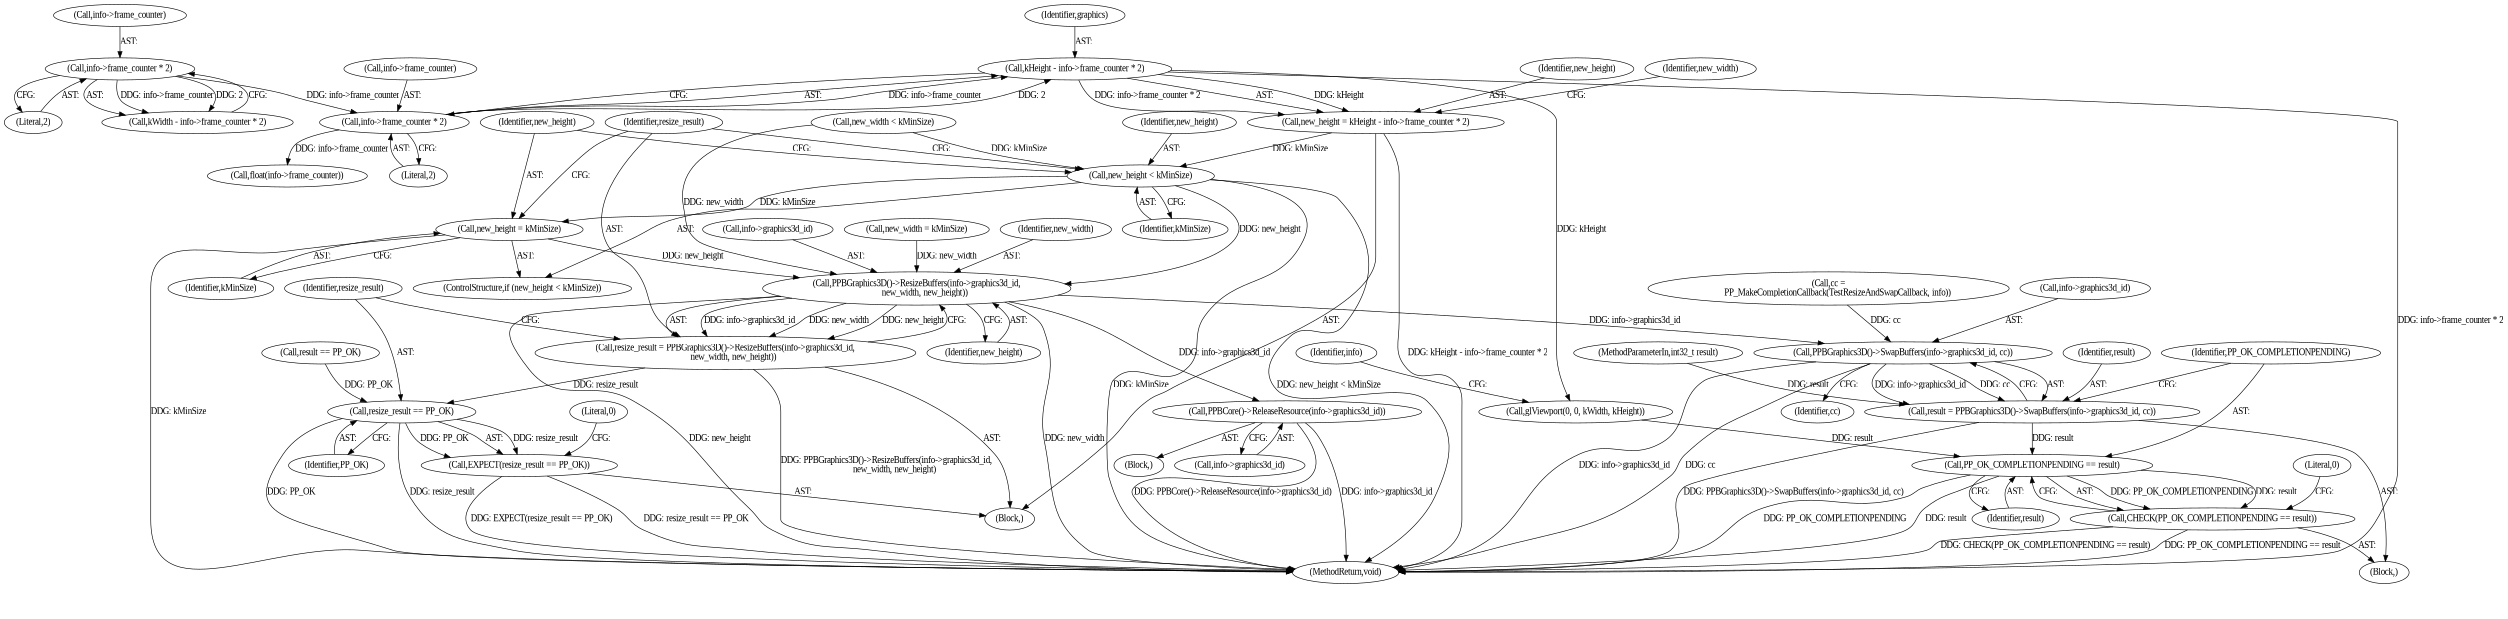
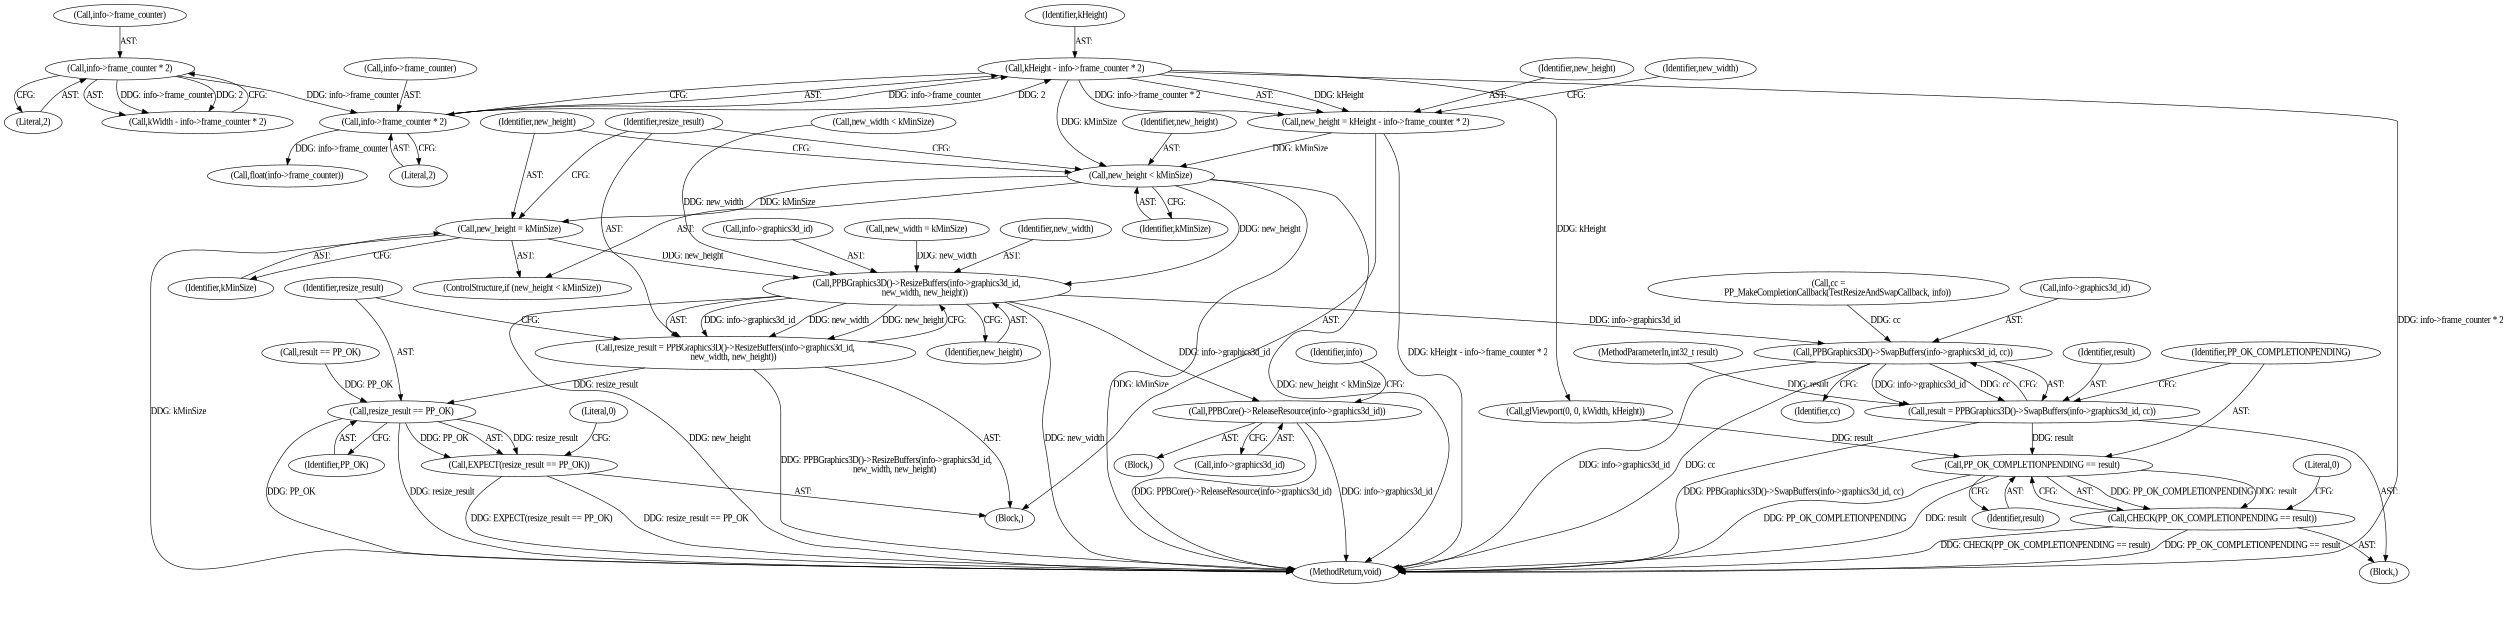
  digraph {
    fontname="Liberation Serif"
    node [fontname="Liberation Serif"]
    edge [fontname="Liberation Serif"]
    n1 [label="(Call,new_height = kHeight - info->frame_counter * 2)"]
    n2 [label="(Call,new_height < kMinSize)"]
    n3 [label="(Block,)"]
    n4 [label="(MethodReturn,void)"]
    n5 [label="(Call,kHeight - info->frame_counter * 2)"]
    n6 [label="(Call,info->frame_counter * 2)"]
    n7 [label="(Call,glViewport(0, 0, kWidth, kHeight))"]
    n8 [label="(Call,new_height = kMinSize)"]
    n9 [label="(Call,PPBGraphics3D()->ResizeBuffers(info->graphics3d_id,\n       new_width, new_height))"]
    n10 [label="(ControlStructure,if (new_height < kMinSize))"]
    n11 [label="(Identifier,kMinSize)"]
    n12 [label="(Literal,2)"]
    n13 [label="(Call,float(info->frame_counter))"]
    n14 [label="(Call,PP_OK_COMPLETIONPENDING == result)"]
    n15 [label="(Call,info->frame_counter * 2)"]
    n16 [label="(Literal,2)"]
    n17 [label="(Call,kWidth - info->frame_counter * 2)"]
    n18 [label="(Identifier,kMinSize)"]
    n19 [label="(Call,resize_result = PPBGraphics3D()->ResizeBuffers(info->graphics3d_id,\n       new_width, new_height))"]
    n20 [label="(Call,PPBGraphics3D()->SwapBuffers(info->graphics3d_id, cc))"]
    n21 [label="(Call,PPBCore()->ReleaseResource(info->graphics3d_id))"]
    n22 [label="(Identifier,new_height)"]
    n23 [label="(Call,resize_result == PP_OK)"]
    n24 [label="(Call,result = PPBGraphics3D()->SwapBuffers(info->graphics3d_id, cc))"]
    n25 [label="(Identifier,cc)"]
    n26 [label="(Block,)"]
    n27 [label="(Call,info->graphics3d_id)"]
    n28 [label="(Call,EXPECT(resize_result == PP_OK))"]
    n29 [label="(Identifier,PP_OK)"]
    n30 [label="(Block,)"]
    n31 [label="(Call,CHECK(PP_OK_COMPLETIONPENDING == result))"]
    n32 [label="(Identifier,result)"]
    n33 [label="(Call,info->graphics3d_id)"]
    n34 [label="(Identifier,new_height)"]
    n35 [label="(Call,result == PP_OK)"]
    n36 [label="(Literal,0)"]
    n37 [label="(Identifier,new_width)"]
    n38 [label="(Identifier,new_width)"]
    n39 [label="(Call,info->frame_counter)"]
    n40 [label="(Identifier,new_height)"]
    n41 [label="(Call,new_width < kMinSize)"]
    n42 [label="(Identifier,info)"]
    n43 [label="(Identifier,PP_OK_COMPLETIONPENDING)"]
    n44 [label="(Identifier,result)"]
    n45 [label="(Call,info->graphics3d_id)"]
    n46 [label="(Call,cc =\n        PP_MakeCompletionCallback(TestResizeAndSwapCallback, info))"]
    n47 [label="(MethodParameterIn,int32_t result)"]
-   n48 [label="(Identifier,graphics)"]
+   n48 [label="(Identifier,kHeight)"]
    n49 [label="(Literal,0)"]
    n50 [label="(Call,new_width = kMinSize)"]
    n51 [label="(Identifier,resize_result)"]
    n52 [label="(Identifier,new_height)"]
    n53 [label="(Identifier,resize_result)"]
    n54 [label="(Call,info->frame_counter)"]
    n1 -> n2 [label="DDG: kMinSize"]
    n1 -> n3 [label="AST: "]
    n1 -> n4 [label="DDG: kHeight - info->frame_counter * 2"]
    n2 -> n4 [label="DDG: new_height < kMinSize"]
    n2 -> n4 [label="DDG: kMinSize"]
    n2 -> n8 [label="DDG: kMinSize"]
    n2 -> n9 [label="DDG: new_height"]
    n2 -> n10 [label="AST: "]
    n2 -> n11 [label="CFG: "]
    n5 -> n1 [label="AST: "]
    n5 -> n1 [label="DDG: kHeight"]
    n5 -> n1 [label="DDG: info->frame_counter * 2"]
    n5 -> n4 [label="DDG: info->frame_counter * 2"]
    n5 -> n6 [label="CFG: "]
    n5 -> n7 [label="DDG: kHeight"]
    n6 -> n5 [label="AST: "]
    n6 -> n5 [label="DDG: info->frame_counter"]
    n6 -> n5 [label="DDG: 2"]
    n6 -> n12 [label="CFG: "]
    n6 -> n13 [label="DDG: info->frame_counter"]
    n7 -> n14 [label="DDG: result"]
    n8 -> n4 [label="DDG: kMinSize"]
    n8 -> n9 [label="DDG: new_height"]
    n8 -> n10 [label="AST: "]
    n8 -> n18 [label="CFG: "]
    n9 -> n4 [label="DDG: new_height"]
    n9 -> n4 [label="DDG: new_width"]
    n9 -> n19 [label="AST: "]
    n9 -> n19 [label="DDG: info->graphics3d_id"]
    n9 -> n19 [label="DDG: new_width"]
    n9 -> n19 [label="DDG: new_height"]
    n9 -> n20 [label="DDG: info->graphics3d_id"]
    n9 -> n21 [label="DDG: info->graphics3d_id"]
    n9 -> n22 [label="CFG: "]
    n11 -> n2 [label="AST: "]
    n12 -> n6 [label="AST: "]
    n14 -> n4 [label="DDG: PP_OK_COMPLETIONPENDING"]
    n14 -> n4 [label="DDG: result"]
    n14 -> n31 [label="AST: "]
    n14 -> n31 [label="DDG: PP_OK_COMPLETIONPENDING"]
    n14 -> n31 [label="DDG: result"]
    n14 -> n32 [label="CFG: "]
    n15 -> n6 [label="DDG: info->frame_counter"]
    n15 -> n16 [label="CFG: "]
    n15 -> n17 [label="AST: "]
    n15 -> n17 [label="DDG: info->frame_counter"]
    n15 -> n17 [label="DDG: 2"]
    n16 -> n15 [label="AST: "]
    n17 -> n15 [label="CFG: "]
    n18 -> n8 [label="AST: "]
    n19 -> n3 [label="AST: "]
    n19 -> n4 [label="DDG: PPBGraphics3D()->ResizeBuffers(info->graphics3d_id,\n       new_width, new_height)"]
    n19 -> n9 [label="CFG: "]
    n19 -> n23 [label="DDG: resize_result"]
    n20 -> n4 [label="DDG: info->graphics3d_id"]
    n20 -> n4 [label="DDG: cc"]
    n20 -> n24 [label="AST: "]
    n20 -> n24 [label="DDG: info->graphics3d_id"]
    n20 -> n24 [label="DDG: cc"]
    n20 -> n25 [label="CFG: "]
    n21 -> n4 [label="DDG: PPBCore()->ReleaseResource(info->graphics3d_id)"]
    n21 -> n4 [label="DDG: info->graphics3d_id"]
    n21 -> n26 [label="AST: "]
    n21 -> n27 [label="CFG: "]
    n22 -> n9 [label="AST: "]
    n23 -> n4 [label="DDG: PP_OK"]
    n23 -> n4 [label="DDG: resize_result"]
    n23 -> n28 [label="AST: "]
    n23 -> n28 [label="DDG: resize_result"]
    n23 -> n28 [label="DDG: PP_OK"]
    n23 -> n29 [label="CFG: "]
    n24 -> n4 [label="DDG: PPBGraphics3D()->SwapBuffers(info->graphics3d_id, cc)"]
    n24 -> n14 [label="DDG: result"]
    n24 -> n20 [label="CFG: "]
    n24 -> n30 [label="AST: "]
    n27 -> n21 [label="AST: "]
    n28 -> n3 [label="AST: "]
    n28 -> n4 [label="DDG: resize_result == PP_OK"]
    n28 -> n4 [label="DDG: EXPECT(resize_result == PP_OK)"]
    n29 -> n23 [label="AST: "]
    n31 -> n4 [label="DDG: CHECK(PP_OK_COMPLETIONPENDING == result)"]
    n31 -> n4 [label="DDG: PP_OK_COMPLETIONPENDING == result"]
    n31 -> n14 [label="CFG: "]
    n31 -> n30 [label="AST: "]
    n32 -> n14 [label="AST: "]
    n33 -> n20 [label="AST: "]
    n34 -> n1 [label="AST: "]
    n35 -> n23 [label="DDG: PP_OK"]
    n36 -> n31 [label="CFG: "]
    n37 -> n9 [label="AST: "]
    n38 -> n1 [label="CFG: "]
    n39 -> n15 [label="AST: "]
    n40 -> n2 [label="CFG: "]
    n40 -> n8 [label="AST: "]
-   n41 -> n2 [label="DDG: kMinSize"]
+   n5 -> n2 [label="DDG: kMinSize"]
    n41 -> n9 [label="DDG: new_width"]
-   n42 -> n7 [label="CFG: "]
+   n42 -> n21 [label="CFG: "]
    n43 -> n14 [label="AST: "]
    n43 -> n24 [label="CFG: "]
    n44 -> n24 [label="AST: "]
    n45 -> n9 [label="AST: "]
    n46 -> n20 [label="DDG: cc"]
    n47 -> n24 [label="DDG: result"]
    n48 -> n5 [label="AST: "]
    n49 -> n28 [label="CFG: "]
    n50 -> n9 [label="DDG: new_width"]
    n51 -> n19 [label="CFG: "]
    n51 -> n23 [label="AST: "]
    n52 -> n2 [label="AST: "]
    n53 -> n2 [label="CFG: "]
    n53 -> n8 [label="CFG: "]
    n53 -> n19 [label="AST: "]
    n54 -> n6 [label="AST: "]
  }
